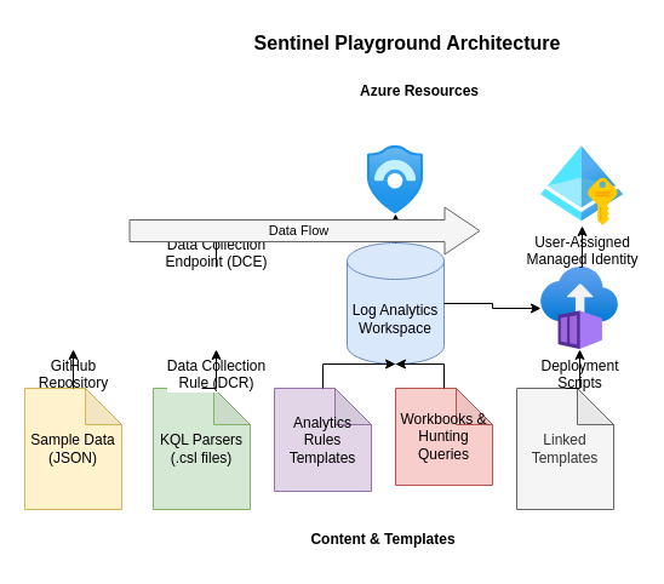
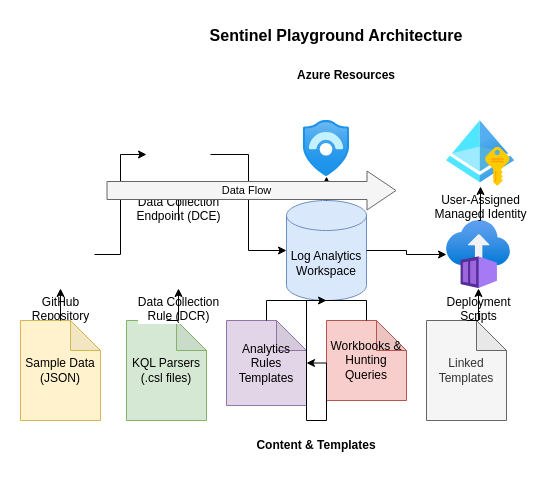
  <mxCell id="0" />
  <mxCell id="1" parent="0" />
  <mxCell id="2" value="Log Analytics&#10;Workspace" style="shape=cylinder3;whiteSpace=wrap;html=1;boundedLbl=1;backgroundOutline=1;size=15;fillColor=#dae8fc;strokeColor=#6c8ebf;" vertex="1" parent="1"><mxGeometry x="286" y="200" width="80" height="100" as="geometry" /></mxCell>
  <mxCell id="3" value="Microsoft Sentinel" style="aspect=fixed;html=1;points=[];align=center;image;fontSize=12;image=img/lib/azure2/security/Azure_Sentinel.svg;" vertex="1" parent="1"><mxGeometry x="293" y="120" width="66" height="56" as="geometry" /></mxCell>
  <mxCell id="4" value="User-Assigned&#10;Managed Identity" style="aspect=fixed;html=1;points=[];align=center;image;fontSize=12;image=img/lib/azure2/identity/Managed_Identities.svg;" vertex="1" parent="1"><mxGeometry x="446" y="120" width="68" height="66" as="geometry" /></mxCell>
  <mxCell id="5" value="Data Collection&#10;Endpoint (DCE)" style="aspect=fixed;html=1;points=[];align=center;image;fontSize=12;image=img/lib/azure2/management_governance/Data_Collection_Rules.svg;" vertex="1" parent="1"><mxGeometry x="146" y="120" width="64" height="68" as="geometry" /></mxCell>
  <mxCell id="6" value="Deployment&#10;Scripts" style="aspect=fixed;html=1;points=[];align=center;image;fontSize=12;image=img/lib/azure2/compute/Container_Instances.svg;" vertex="1" parent="1"><mxGeometry x="446" y="220" width="64" height="68" as="geometry" /></mxCell>
  <mxCell id="7" value="GitHub&#10;Repository" style="aspect=fixed;html=1;points=[];align=center;image;fontSize=12;image=img/lib/azure2/devops/GitHub.svg;" vertex="1" parent="1"><mxGeometry x="26" y="220" width="68" height="68" as="geometry" /></mxCell>
  <mxCell id="8" value="Sample Data&#10;(JSON)" style="shape=note;whiteSpace=wrap;html=1;backgroundOutline=1;darkOpacity=0.05;fillColor=#fff2cc;strokeColor=#d6b656;" vertex="1" parent="1"><mxGeometry x="20" y="320" width="80" height="100" as="geometry" /></mxCell>
  <mxCell id="9" value="KQL Parsers&#10;(.csl files)" style="shape=note;whiteSpace=wrap;html=1;backgroundOutline=1;darkOpacity=0.05;fillColor=#d5e8d4;strokeColor=#82b366;" vertex="1" parent="1"><mxGeometry x="126" y="320" width="80" height="100" as="geometry" /></mxCell>
  <mxCell id="10" value="Analytics Rules&#10;Templates" style="shape=note;whiteSpace=wrap;html=1;backgroundOutline=1;darkOpacity=0.05;fillColor=#e1d5e7;strokeColor=#9673a6;" vertex="1" parent="1"><mxGeometry x="226" y="320" width="80" height="85" as="geometry" /></mxCell>
  <mxCell id="11" value="Workbooks &amp; Hunting Queries" style="shape=note;whiteSpace=wrap;html=1;backgroundOutline=1;darkOpacity=0.05;fillColor=#f8cecc;strokeColor=#b85450;" vertex="1" parent="1"><mxGeometry x="326" y="320" width="80" height="80" as="geometry" /></mxCell>
  <mxCell id="12" value="Linked&#10;Templates" style="shape=note;whiteSpace=wrap;html=1;backgroundOutline=1;darkOpacity=0.05;fillColor=#f5f5f5;strokeColor=#666666;fontColor=#333333;" vertex="1" parent="1"><mxGeometry x="426" y="320" width="80" height="100" as="geometry" /></mxCell>
  <mxCell id="13" value="Data Collection&#10;Rule (DCR)" style="aspect=fixed;html=1;points=[];align=center;image;fontSize=12;image=img/lib/azure2/management_governance/Data_Collection_Rules.svg;" vertex="1" parent="1"><mxGeometry x="146" y="220" width="64" height="68" as="geometry" /></mxCell>
+ <mxCell id="14" style="edgeStyle=orthogonalEdgeStyle;rounded=0;orthogonalLoop=1;jettySize=auto;html=1;exitX=1;exitY=0.5;exitDx=0;exitDy=0;entryX=0;entryY=0.5;entryDx=0;entryDy=0;entryPerimeter=0;" edge="1" parent="1" source="7" target="5"><mxGeometry relative="1" as="geometry" /></mxCell>
+ <mxCell id="15" style="edgeStyle=orthogonalEdgeStyle;rounded=0;orthogonalLoop=1;jettySize=auto;html=1;exitX=1;exitY=0.5;exitDx=0;exitDy=0;entryX=0;entryY=0.5;entryDx=0;entryDy=0;entryPerimeter=0;" edge="1" parent="1" source="5" target="2"><mxGeometry relative="1" as="geometry" /></mxCell>
  <mxCell id="16" style="edgeStyle=orthogonalEdgeStyle;rounded=0;orthogonalLoop=1;jettySize=auto;html=1;exitX=0.5;exitY=0;exitDx=0;exitDy=0;exitPerimeter=0;entryX=0.5;entryY=1;entryDx=0;entryDy=0;" edge="1" parent="1" source="2" target="3"><mxGeometry relative="1" as="geometry" /></mxCell>
  <mxCell id="17" style="edgeStyle=orthogonalEdgeStyle;rounded=0;orthogonalLoop=1;jettySize=auto;html=1;exitX=1;exitY=0.5;exitDx=0;exitDy=0;exitPerimeter=0;entryX=0;entryY=0.5;entryDx=0;entryDy=0;" edge="1" parent="1" source="2" target="6"><mxGeometry relative="1" as="geometry" /></mxCell>
  <mxCell id="18" style="edgeStyle=orthogonalEdgeStyle;rounded=0;orthogonalLoop=1;jettySize=auto;html=1;exitX=0.5;exitY=0;exitDx=0;exitDy=0;entryX=0.5;entryY=1;entryDx=0;entryDy=0;" edge="1" parent="1" source="6" target="4"><mxGeometry relative="1" as="geometry" /></mxCell>
  <mxCell id="19" style="edgeStyle=orthogonalEdgeStyle;rounded=0;orthogonalLoop=1;jettySize=auto;html=1;exitX=0.5;exitY=0;exitDx=0;exitDy=0;entryX=0.5;entryY=1;entryDx=0;entryDy=0;" edge="1" parent="1" source="13" target="5"><mxGeometry relative="1" as="geometry" /></mxCell>
  <mxCell id="20" style="edgeStyle=orthogonalEdgeStyle;rounded=0;orthogonalLoop=1;jettySize=auto;html=1;exitX=0.5;exitY=0;exitDx=0;exitDy=0;entryX=0.5;entryY=1;entryDx=0;entryDy=0;" edge="1" parent="1" source="8" target="7"><mxGeometry relative="1" as="geometry" /></mxCell>
  <mxCell id="21" style="edgeStyle=orthogonalEdgeStyle;rounded=0;orthogonalLoop=1;jettySize=auto;html=1;exitX=0.5;exitY=0;exitDx=0;exitDy=0;entryX=0.5;entryY=1;entryDx=0;entryDy=0;" edge="1" parent="1" source="9" target="13"><mxGeometry relative="1" as="geometry" /></mxCell>
  <mxCell id="22" style="edgeStyle=orthogonalEdgeStyle;rounded=0;orthogonalLoop=1;jettySize=auto;html=1;exitX=0.5;exitY=0;exitDx=0;exitDy=0;entryX=0.5;entryY=1;entryDx=0;entryDy=0;entryPerimeter=0;" edge="1" parent="1" source="10" target="2"><mxGeometry relative="1" as="geometry"><Array as="points"><mxPoint x="266" y="300" /><mxPoint x="326" y="300" /></Array></mxGeometry></mxCell>
- <mxCell id="23" style="edgeStyle=orthogonalEdgeStyle;rounded=0;orthogonalLoop=1;jettySize=auto;html=1;exitX=0.5;exitY=0;exitDx=0;exitDy=0;entryX=0.5;entryY=1;entryDx=0;entryDy=0;entryPerimeter=0;" edge="1" parent="1" source="11" target="2"><mxGeometry relative="1" as="geometry" /></mxCell>
+ <mxCell id="23" style="edgeStyle=orthogonalEdgeStyle;rounded=0;orthogonalLoop=1;jettySize=auto;html=1;exitX=0.5;exitY=0;exitDx=0;exitDy=0;" edge="1" parent="1" source="11" target="10"><mxGeometry relative="1" as="geometry" /></mxCell>
  <mxCell id="24" style="edgeStyle=orthogonalEdgeStyle;rounded=0;orthogonalLoop=1;jettySize=auto;html=1;exitX=0.5;exitY=0;exitDx=0;exitDy=0;entryX=0.5;entryY=1;entryDx=0;entryDy=0;" edge="1" parent="1" source="12" target="6"><mxGeometry relative="1" as="geometry" /></mxCell>
  <mxCell id="25" value="Azure Resources" style="text;html=1;strokeColor=none;fillColor=none;align=center;verticalAlign=middle;whiteSpace=wrap;rounded=0;fontStyle=1" vertex="1" parent="1"><mxGeometry x="286" y="60" width="120" height="30" as="geometry" /></mxCell>
  <mxCell id="26" value="Sentinel Playground Architecture" style="text;html=1;strokeColor=none;fillColor=none;align=center;verticalAlign=middle;whiteSpace=wrap;rounded=0;fontStyle=1;fontSize=16;" vertex="1" parent="1"><mxGeometry x="146" y="20" width="380" height="30" as="geometry" /></mxCell>
  <mxCell id="27" value="Content &amp; Templates" style="text;html=1;strokeColor=none;fillColor=none;align=center;verticalAlign=middle;whiteSpace=wrap;rounded=0;fontStyle=1" vertex="1" parent="1"><mxGeometry x="246" y="430" width="140" height="30" as="geometry" /></mxCell>
  <mxCell id="28" value="Data Flow" style="shape=flexArrow;endArrow=classic;html=1;rounded=0;width=18;endSize=9.33;fillColor=#f5f5f5;strokeColor=#666666;" edge="1" parent="1"><mxGeometry x="-0.035" width="50" height="50" relative="1" as="geometry"><mxPoint x="106" y="190" as="sourcePoint" /><mxPoint x="396" y="190" as="targetPoint" /><mxPoint as="offset" /></mxGeometry></mxCell>
